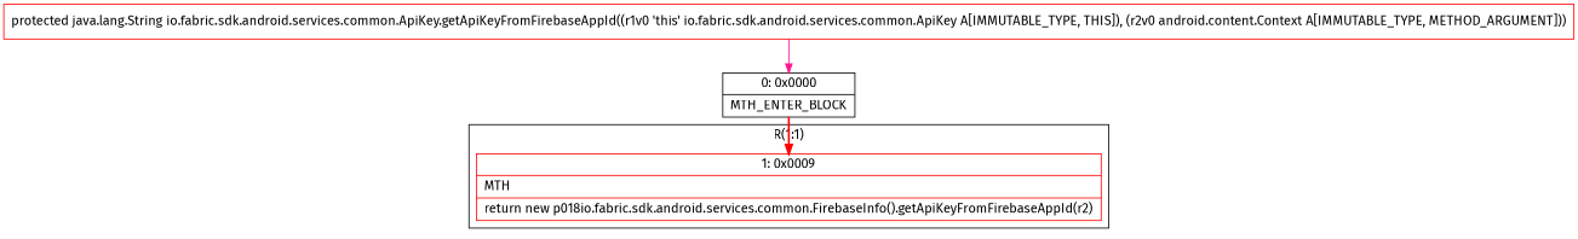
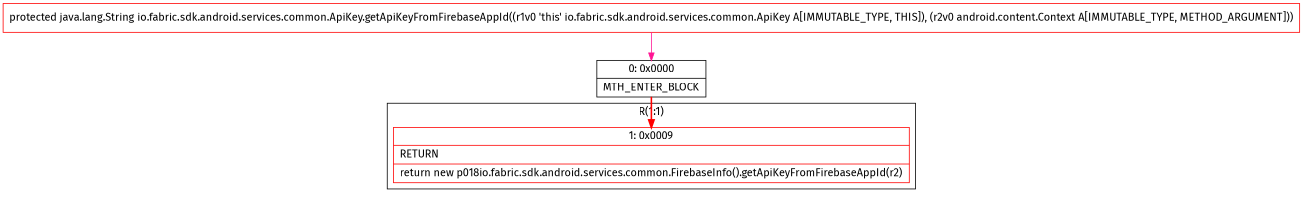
  digraph {
    fontname="Fira Sans"
    node [color=red shape=record fontname="Fira Sans"]
    edge [fontname="Fira Sans"]
-   n1 [label="{1\:\ 0x0009|MTH\l|return new p018io.fabric.sdk.android.services.common.FirebaseInfo().getApiKeyFromFirebaseAppId(r2)\l}"]
+   n1 [label="{1\:\ 0x0009|RETURN\l|return new p018io.fabric.sdk.android.services.common.FirebaseInfo().getApiKeyFromFirebaseAppId(r2)\l}"]
    n2 [color=black label="{0\:\ 0x0000|MTH_ENTER_BLOCK\l}"]
    n3 [label="{protected java.lang.String io.fabric.sdk.android.services.common.ApiKey.getApiKeyFromFirebaseAppId((r1v0 'this' io.fabric.sdk.android.services.common.ApiKey A[IMMUTABLE_TYPE, THIS]), (r2v0 android.content.Context A[IMMUTABLE_TYPE, METHOD_ARGUMENT])) }"]
    subgraph cluster_1 {
      label="R(1:1)"
      n1
    }
    n2 -> n1 [color=red style=bold]
    n3 -> n2 [color=deeppink style=solid]
  }
